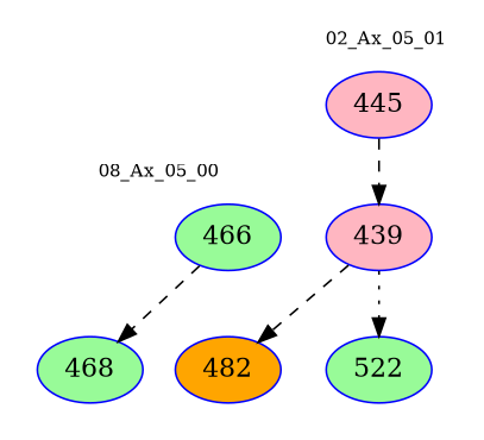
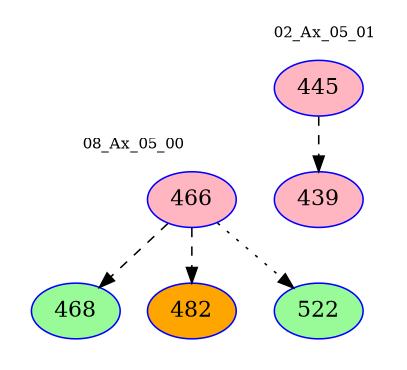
  digraph {
    node [color=blue fillcolor=lightpink style=filled]
    edge [color=black style=dashed]
-   n1 [fillcolor=palegreen label=466]
+   n1 [label=466]
    n2 [fillcolor=palegreen label=468]
    n3 [fillcolor=orange label=482]
    n4 [label=439]
    n5 [fillcolor=palegreen label=522]
    n6 [label=445]
    subgraph cluster_1 {
      color=white
      fontsize=10
      label="08_Ax_05_00"
      n1
      n2
      n3
    }
    subgraph cluster_2 {
      color=white
      fontsize=10
      label="02_Ax_05_01"
      n4
      n5
      n6
    }
    n1 -> n2
-   n4 -> n3
-   n4 -> n5 [style=dotted]
+   n1 -> n3
+   n1 -> n5 [style=dotted]
    n6 -> n4
  }
